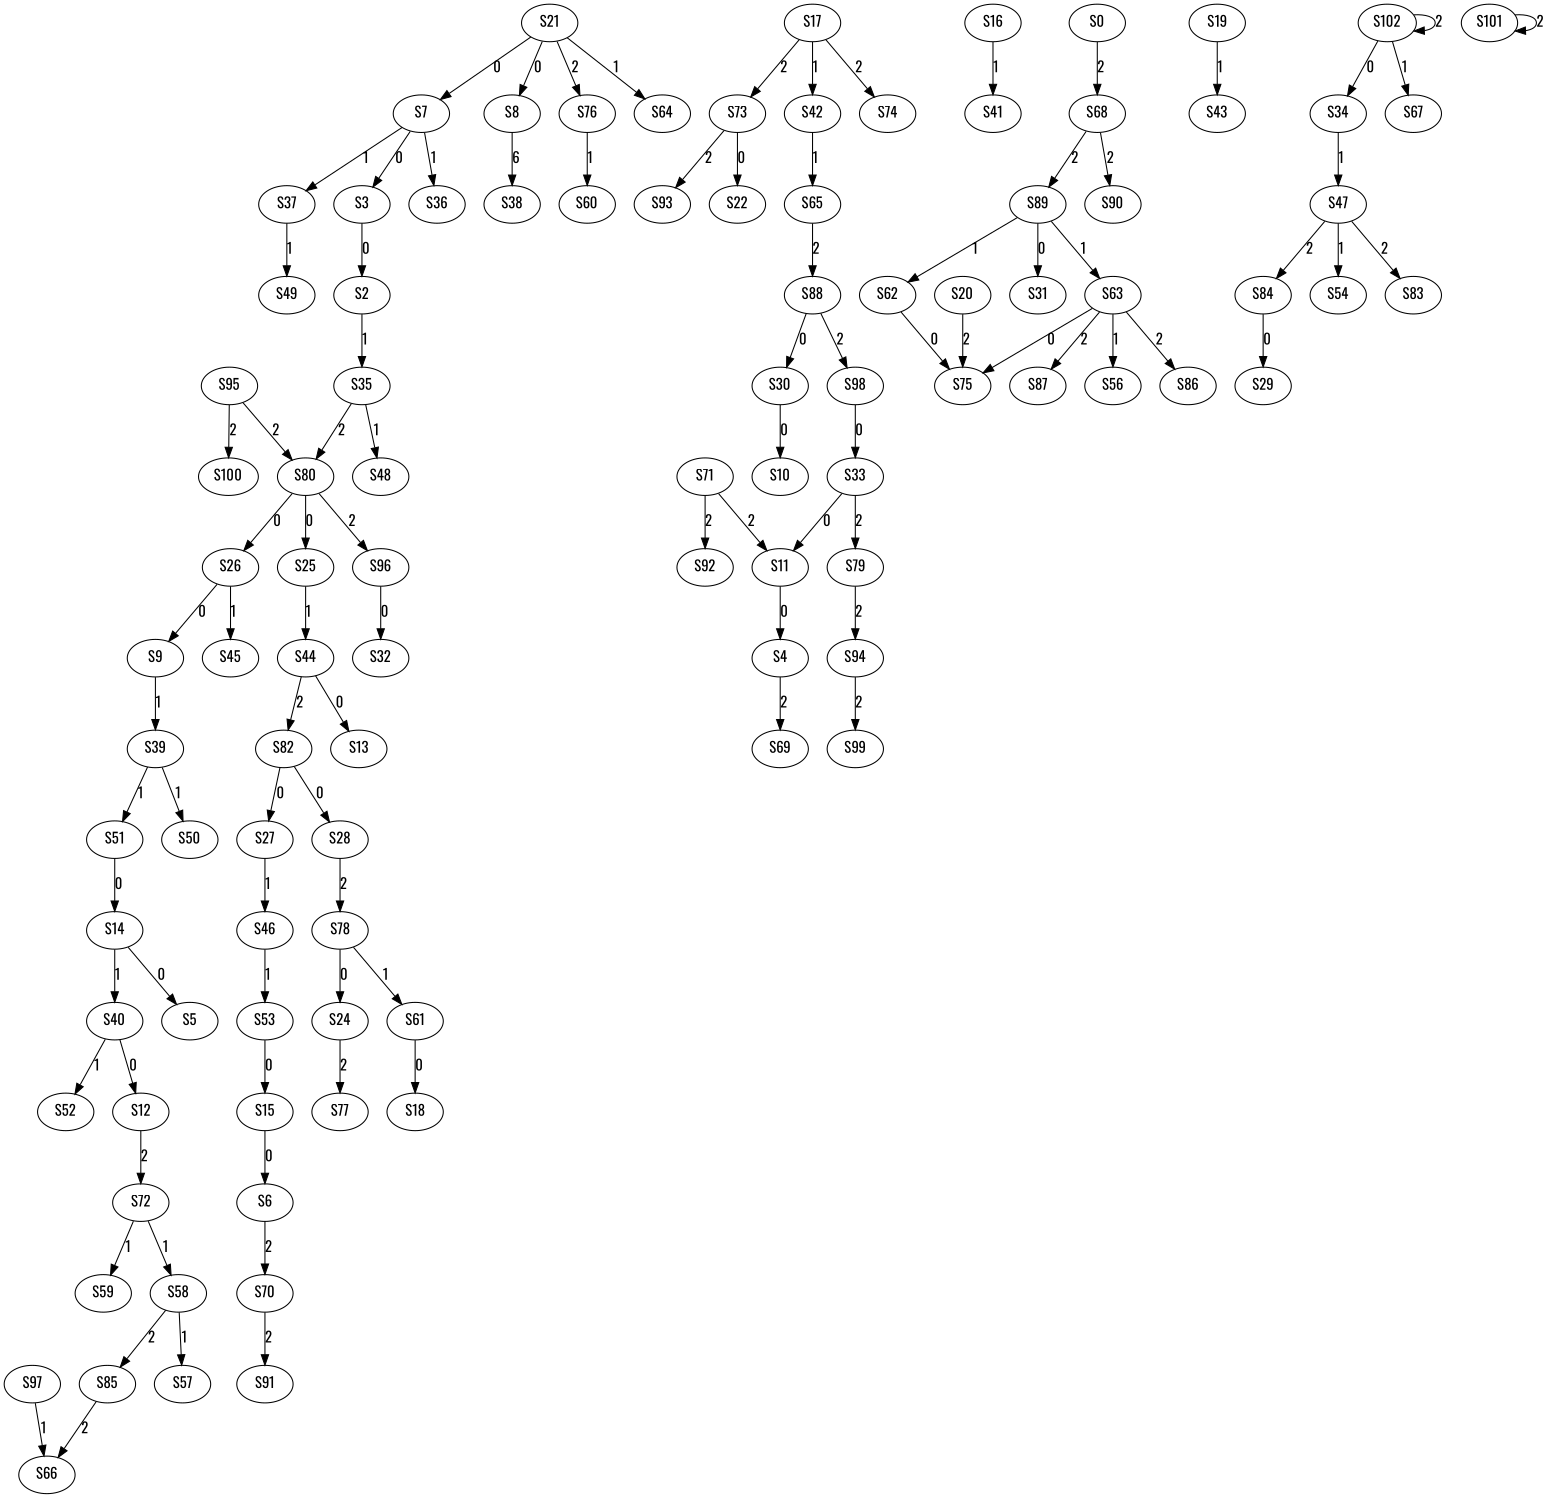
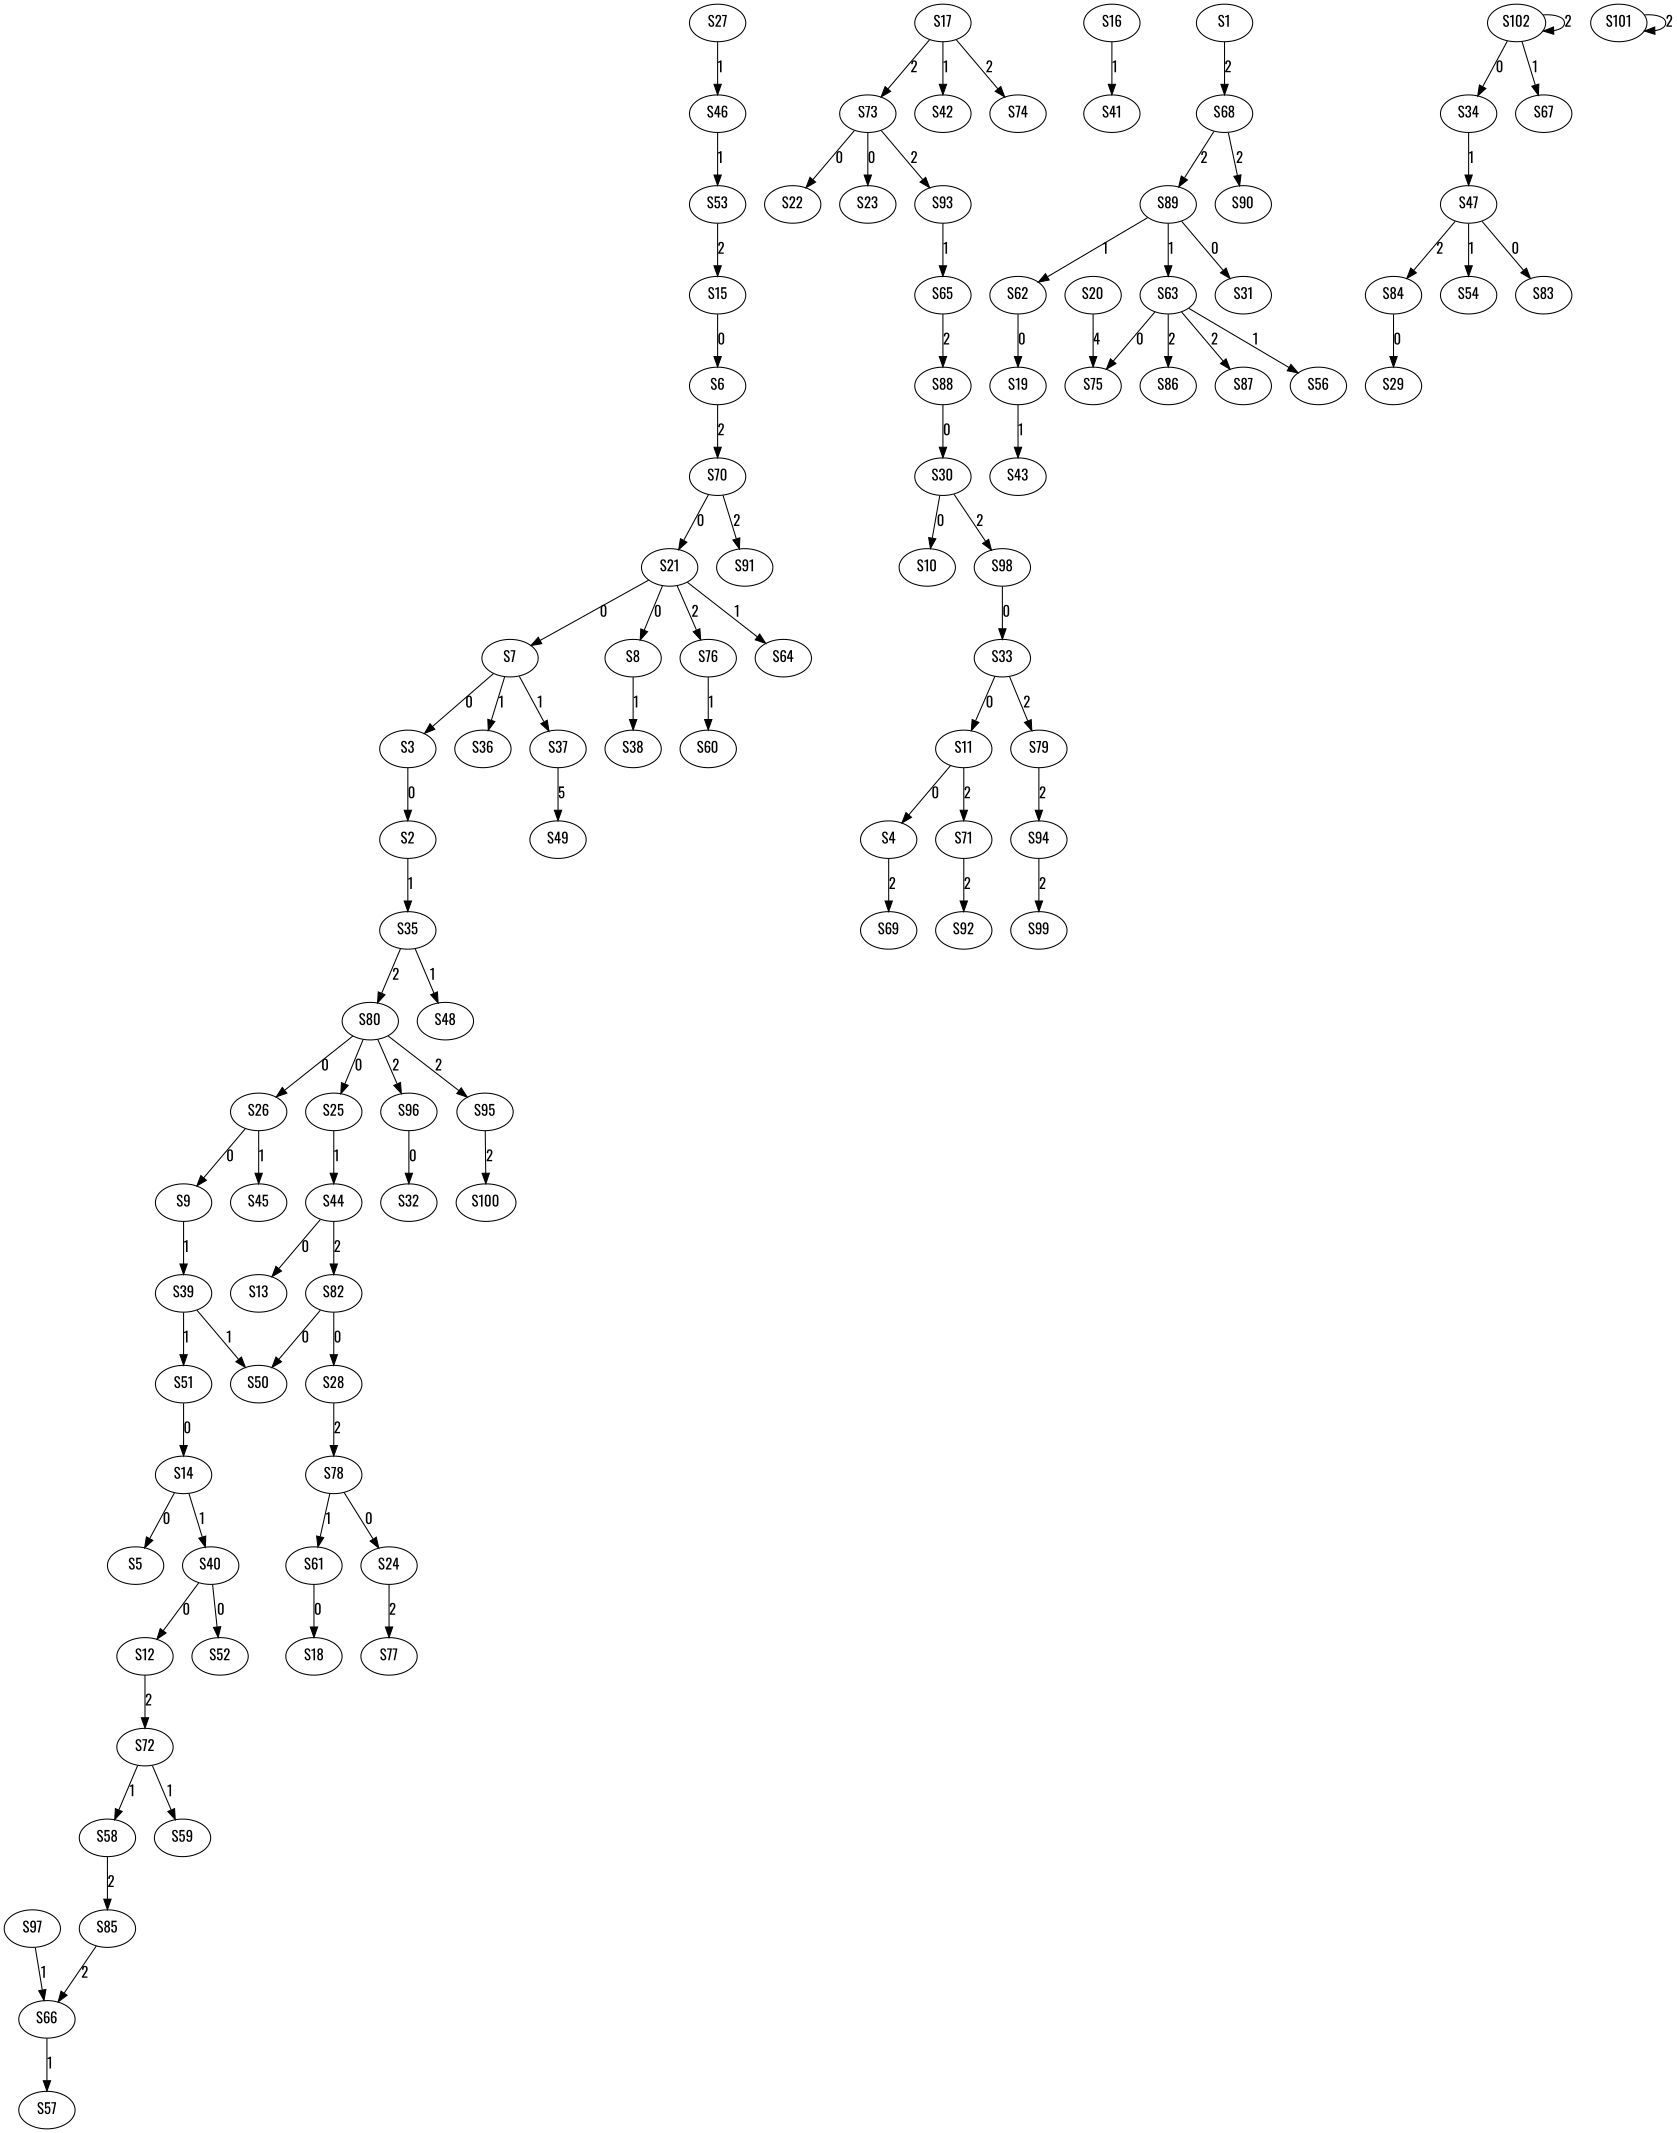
  strict digraph {
    fontname=Oswald
    node [fontname=Oswald]
    edge [fontname=Oswald]
    S3
    S2
    S35
    S80
    S48
    S7
    S36
    S37
    S49
    S11
    S4
    S71
    S69
    S92
    S14
    S5
    S40
    S12
    S52
    S15
    S6
    S70
    S21
    S91
    S8
    S76
    S64
    S38
    S60
    S26
    S9
    S45
    S39
    S51
    S50
    S30
    S10
    S33
    S79
    S94
    S72
    S58
    S59
    S44
    S13
    S82
    S27
    S28
    S53
    S16
    S41
    S17
    S73
    S42
    S74
    S22
+   S23
    S93
    S61
    S18
    S62
    S19
    S43
    S63
    S56
    S86
    S87
    S75
    S20
    S65
    S78
    S24
    S77
    S25
    S96
    S95
    S32
    S100
    S46
    S84
    S29
    S88
    S98
    S89
    S31
    S102
    S34
    S67
    S47
    S54
    S83
    S66
    S57
    S85
    S97
-   S1 [label=S0]
+   S1
    S68
    S90
    S99
    S101
    S3 -> S2 [label=0]
    S2 -> S35 [label=1]
    S35 -> S80 [label=2]
    S35 -> S48 [label=1]
    S80 -> S26 [label=0]
    S80 -> S25 [label=0]
    S80 -> S96 [label=2]
-   S95 -> S80 [label=2]
+   S80 -> S95 [label=2]
    S7 -> S3 [label=0]
    S7 -> S36 [label=1]
    S7 -> S37 [label=1]
-   S37 -> S49 [label=1]
+   S37 -> S49 [label=5]
    S11 -> S4 [label=0]
-   S71 -> S11 [label=2]
+   S11 -> S71 [label=2]
    S4 -> S69 [label=2]
    S71 -> S92 [label=2]
    S14 -> S5 [label=0]
    S14 -> S40 [label=1]
    S40 -> S12 [label=0]
-   S40 -> S52 [label=1]
+   S40 -> S52 [label=0]
    S12 -> S72 [label=2]
    S15 -> S6 [label=0]
    S6 -> S70 [label=2]
+   S70 -> S21 [label=0]
    S70 -> S91 [label=2]
    S21 -> S7 [label=0]
    S21 -> S8 [label=0]
    S21 -> S76 [label=2]
    S21 -> S64 [label=1]
-   S8 -> S38 [label=6]
+   S8 -> S38 [label=1]
    S76 -> S60 [label=1]
    S26 -> S9 [label=0]
    S26 -> S45 [label=1]
    S9 -> S39 [label=1]
    S39 -> S51 [label=1]
    S39 -> S50 [label=1]
    S51 -> S14 [label=0]
    S30 -> S10 [label=0]
    S33 -> S11 [label=0]
    S33 -> S79 [label=2]
    S79 -> S94 [label=2]
    S94 -> S99 [label=2]
    S72 -> S58 [label=1]
    S72 -> S59 [label=1]
    S58 -> S85 [label=2]
    S44 -> S13 [label=0]
    S44 -> S82 [label=2]
-   S82 -> S27 [label=0]
+   S82 -> S50 [label=0]
    S82 -> S28 [label=0]
    S27 -> S46 [label=1]
    S28 -> S78 [label=2]
-   S53 -> S15 [label=0]
+   S53 -> S15 [label=2]
    S16 -> S41 [label=1]
    S17 -> S73 [label=2]
    S17 -> S42 [label=1]
    S17 -> S74 [label=2]
    S73 -> S22 [label=0]
+   S73 -> S23 [label=0]
    S73 -> S93 [label=2]
-   S42 -> S65 [label=1]
+   S93 -> S65 [label=1]
    S61 -> S18 [label=0]
-   S62 -> S75 [label=0]
+   S62 -> S19 [label=0]
    S19 -> S43 [label=1]
    S63 -> S56 [label=1]
    S63 -> S86 [label=2]
    S63 -> S87 [label=2]
    S63 -> S75 [label=0]
-   S20 -> S75 [label=2]
+   S20 -> S75 [label=4]
    S65 -> S88 [label=2]
    S78 -> S61 [label=1]
    S78 -> S24 [label=0]
    S24 -> S77 [label=2]
    S25 -> S44 [label=1]
    S96 -> S32 [label=0]
    S95 -> S100 [label=2]
    S46 -> S53 [label=1]
    S84 -> S29 [label=0]
    S88 -> S30 [label=0]
-   S88 -> S98 [label=2]
+   S30 -> S98 [label=2]
    S98 -> S33 [label=0]
    S89 -> S62 [label=1]
    S89 -> S63 [label=1]
    S89 -> S31 [label=0]
    S102 -> S102 [label=2]
    S102 -> S34 [label=0]
    S102 -> S67 [label=1]
    S34 -> S47 [label=1]
    S47 -> S84 [label=2]
    S47 -> S54 [label=1]
-   S47 -> S83 [label=2]
-   S58 -> S57 [label=1]
+   S47 -> S83 [label=0]
+   S66 -> S57 [label=1]
    S85 -> S66 [label=2]
    S97 -> S66 [label=1]
    S1 -> S68 [label=2]
    S68 -> S89 [label=2]
    S68 -> S90 [label=2]
    S101 -> S101 [label=2]
  }
